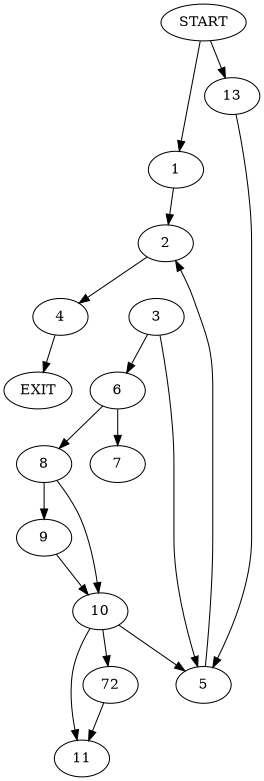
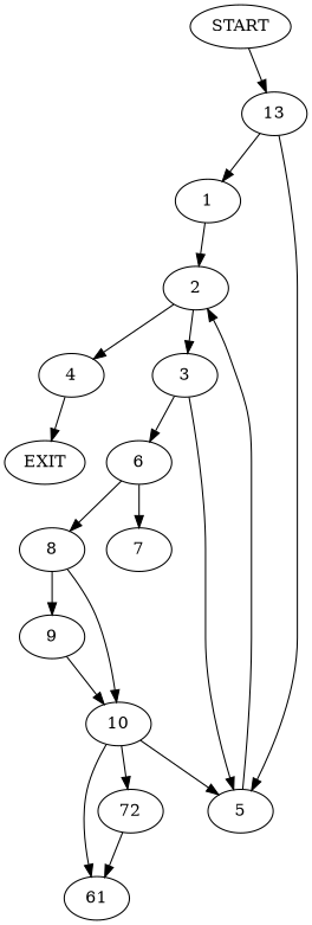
  digraph {
    n1 [label=START]
    1
    13
    2
    5
    n6 [label=EXIT]
    3
    4
    6
    7
    8
    9
    10
-   11
+   11 [label=61]
    n15 [label=72]
-   n1 -> 1
+   13 -> 1
    n1 -> 13
    1 -> 2
    13 -> 5
+   2 -> 3
    2 -> 4
    5 -> 2
    3 -> 5
    3 -> 6
    4 -> n6
    6 -> 7
    6 -> 8
    8 -> 9
    8 -> 10
    9 -> 10
    10 -> 5
    10 -> 11
    10 -> n15
    n15 -> 11
  }
